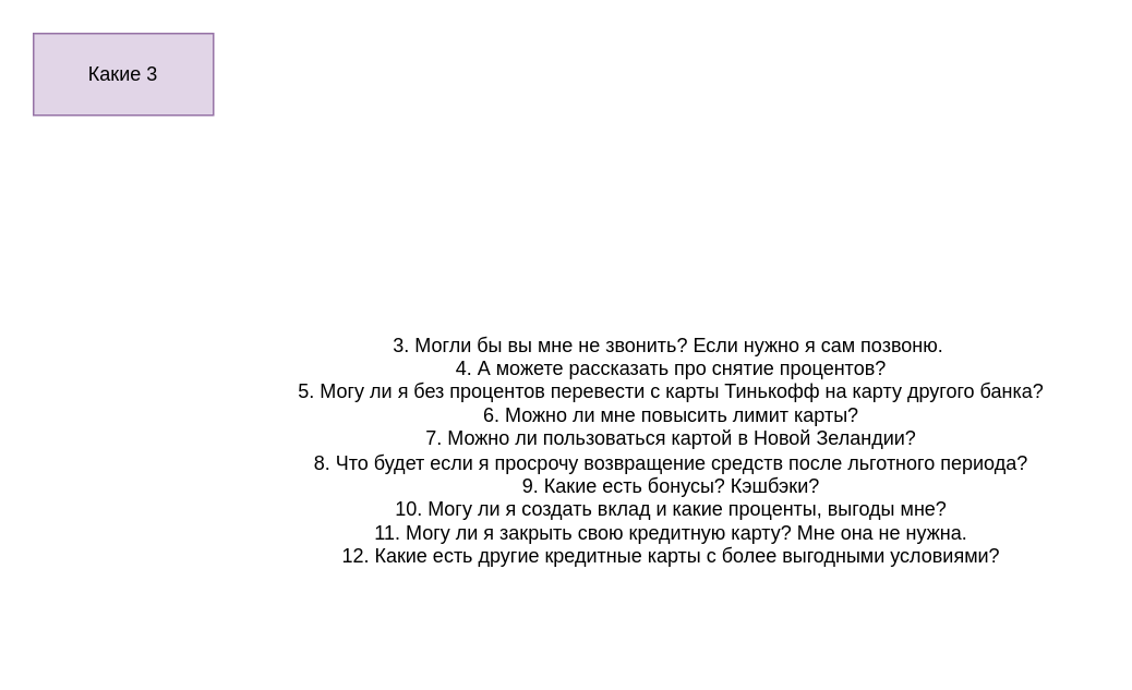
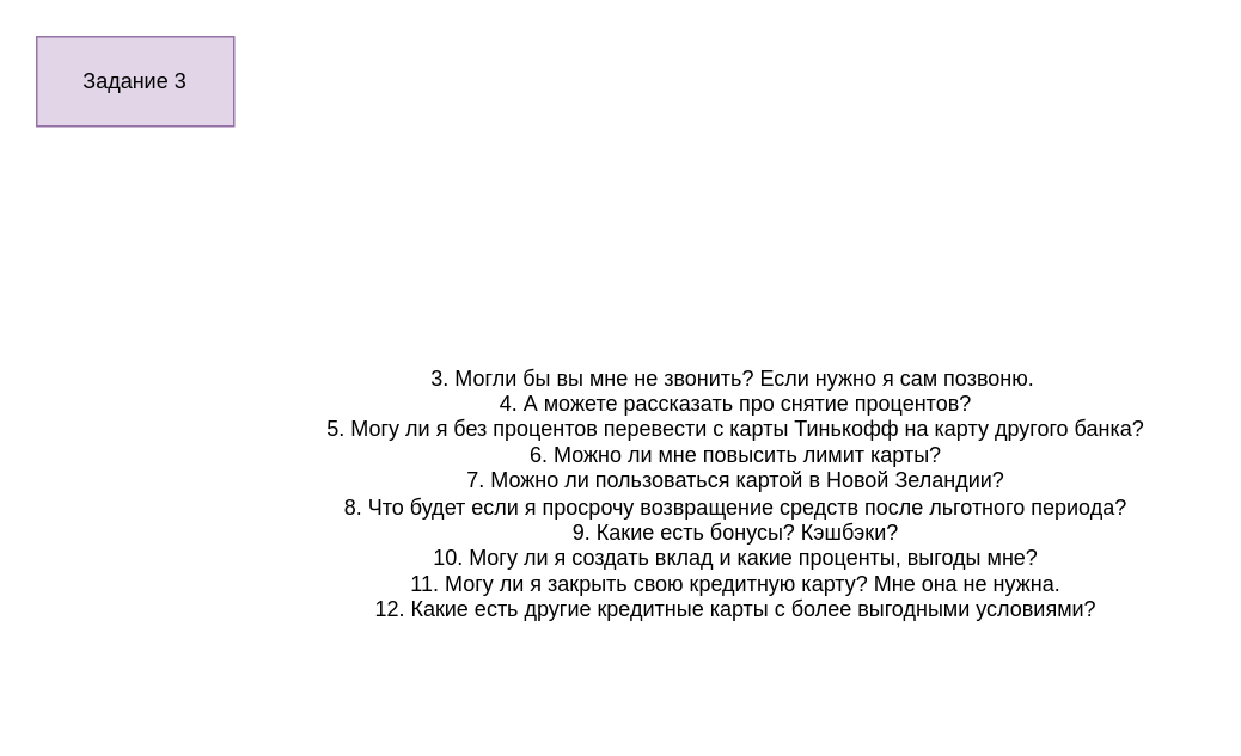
  <mxCell id="0" />
  <mxCell id="1" parent="0" />
- <mxCell id="2" value="Какие 3" style="rounded=0;whiteSpace=wrap;html=1;fillColor=#e1d5e7;strokeColor=#9673a6;" vertex="1" parent="1"><mxGeometry x="20" y="20" width="110" height="50" as="geometry" /></mxCell>
+ <mxCell id="2" value="Задание 3" style="rounded=0;whiteSpace=wrap;html=1;fillColor=#e1d5e7;strokeColor=#9673a6;" vertex="1" parent="1"><mxGeometry x="20" y="20" width="110" height="50" as="geometry" /></mxCell>
  <mxCell id="3" value="3. Могли бы вы мне не звонить? Если нужно я сам позвоню.&amp;nbsp;&lt;div&gt;4. А можете рассказать про снятие процентов?&lt;/div&gt;&lt;div&gt;5. Могу ли я без процентов перевести с карты Тинькофф на карту другого банка?&lt;/div&gt;&lt;div&gt;6. Можно ли мне повысить лимит карты?&lt;/div&gt;&lt;div&gt;7. Можно ли пользоваться картой в Новой Зеландии?&lt;/div&gt;&lt;div&gt;8. Что будет если я просрочу возвращение средств после льготного периода?&lt;/div&gt;&lt;div&gt;9. Какие есть бонусы? Кэшбэки?&lt;/div&gt;&lt;div&gt;10. Могу ли я создать вклад и какие проценты, выгоды мне?&lt;/div&gt;&lt;div&gt;11. Могу ли я закрыть свою кредитную карту? Мне она не нужна.&lt;/div&gt;&lt;div&gt;12. Какие есть другие кредитные карты с более выгодными условиями?&lt;/div&gt;" style="text;html=1;align=center;verticalAlign=middle;whiteSpace=wrap;rounded=0;" vertex="1" parent="1"><mxGeometry x="150" y="150" width="520" height="250" as="geometry" /></mxCell>
